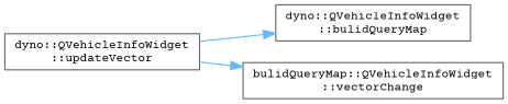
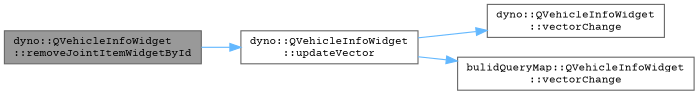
  digraph {
    fontname="Courier Prime"
    rankdir=LR
    node [color=grey40 fillcolor=white fontname="Courier Prime" fontsize=10 shape=box style=filled]
    edge [color=steelblue1 fontname="Courier Prime" fontsize=10 labelfontname=Helvetica labelfontsize=10 style=solid]
+   n1 [color=gray40 fillcolor=grey60 fontcolor=black height=0.2 label="dyno::QVehicleInfoWidget\l::removeJointItemWidgetById" width=0.4]
    n2 [height=0.2 label="dyno::QVehicleInfoWidget\l::updateVector" width=0.4]
-   n3 [height=0.2 label="dyno::QVehicleInfoWidget\l::bulidQueryMap" width=0.4]
+   n3 [height=0.2 label="dyno::QVehicleInfoWidget\l::vectorChange" width=0.4]
    n4 [height=0.2 label="bulidQueryMap::QVehicleInfoWidget\l::vectorChange" width=0.4]
+   n1 -> n2
    n2 -> n3
    n2 -> n4
  }
